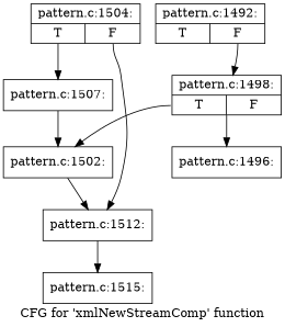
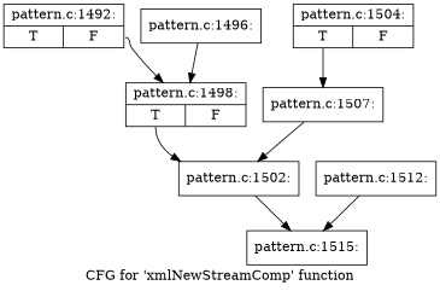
  digraph {
    label="CFG for 'xmlNewStreamComp' function"
    node [shape=record]
    n1 [label="{pattern.c:1492:|{<s0>T|<s1>F}}"]
    n2 [label="{pattern.c:1498:|{<s0>T|<s1>F}}"]
    n3 [label="{pattern.c:1496:}"]
    n4 [label="{pattern.c:1502:}"]
    n5 [label="{pattern.c:1515:}"]
    n6 [label="{pattern.c:1504:|{<s0>T|<s1>F}}"]
    n7 [label="{pattern.c:1507:}"]
    n8 [label="{pattern.c:1512:}"]
    n1 -> n2 [tailport=s1]
    n2 -> n4 [tailport=s0]
-   n2 -> n3
-   n4 -> n8
+   n3 -> n2
+   n4 -> n5
    n6 -> n7 [tailport=s0]
-   n6 -> n8 [tailport=s1]
    n7 -> n4
    n8 -> n5
  }
